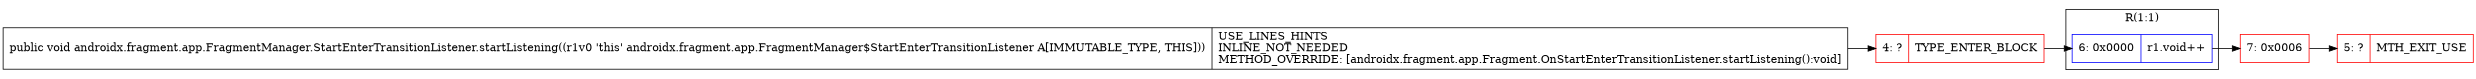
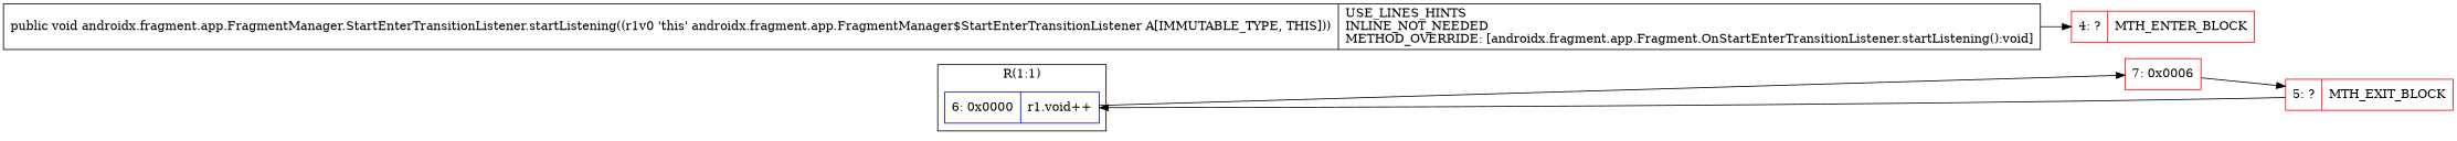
  digraph {
    rankdir=LR
    node [color=red shape=record]
    n1 [color=blue label="{6\:\ 0x0000|r1.void++\l}"]
    n2 [label="{7\:\ 0x0006}"]
-   n3 [label="{5\:\ ?|MTH_EXIT_USE\l}"]
-   n4 [label="{4\:\ ?|TYPE_ENTER_BLOCK\l}"]
+   n3 [label="{5\:\ ?|MTH_EXIT_BLOCK\l}"]
+   n4 [label="{4\:\ ?|MTH_ENTER_BLOCK\l}"]
    n5 [label="{public void androidx.fragment.app.FragmentManager.StartEnterTransitionListener.startListening((r1v0 'this' androidx.fragment.app.FragmentManager$StartEnterTransitionListener A[IMMUTABLE_TYPE, THIS]))  | USE_LINES_HINTS\lINLINE_NOT_NEEDED\lMETHOD_OVERRIDE: [androidx.fragment.app.Fragment.OnStartEnterTransitionListener.startListening():void]\l}" color=""]
    subgraph cluster_1 {
      label="R(1:1)"
      n1
    }
    n1 -> n2
    n2 -> n3
-   n4 -> n1
+   n3 -> n1
    n5 -> n4
  }
